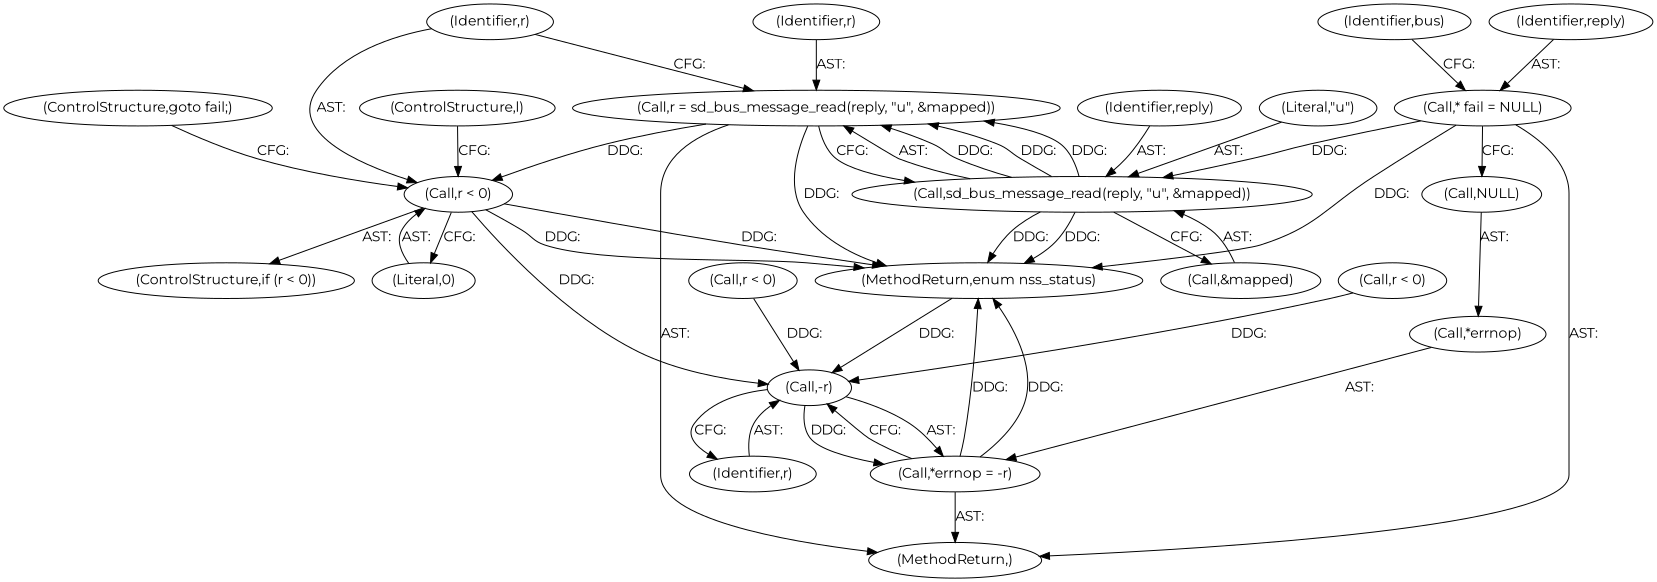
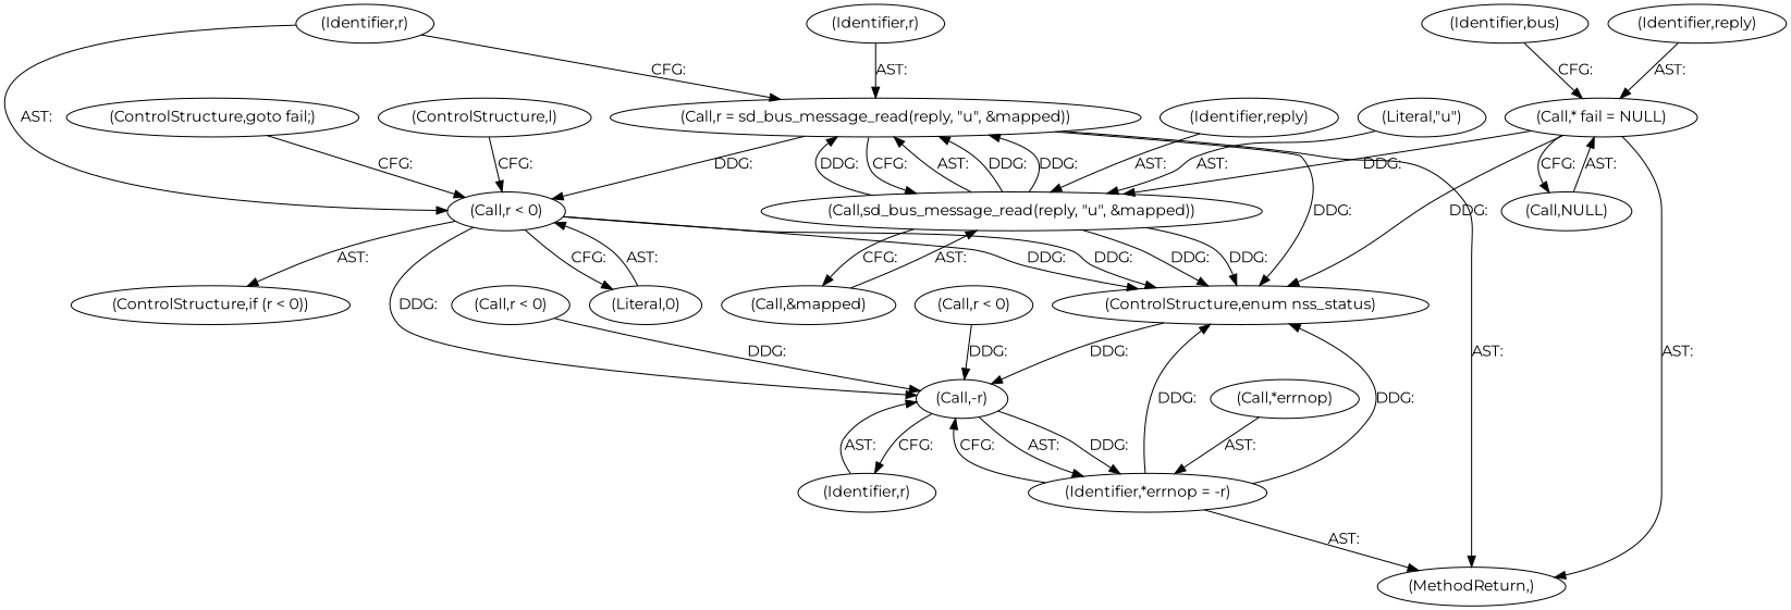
  digraph {
    fontname=Montserrat
    node [fontname=Montserrat]
    edge [fontname=Montserrat]
    n1 [label="(Call,r = sd_bus_message_read(reply, \"u\", &mapped))"]
    n2 [label="(Call,sd_bus_message_read(reply, \"u\", &mapped))"]
    n3 [label="(Call,r < 0)"]
    n4 [label="(MethodReturn,)"]
-   n5 [label="(MethodReturn,enum nss_status)"]
+   n5 [label="(ControlStructure,enum nss_status)"]
    n6 [label="(Call,&mapped)"]
    n7 [label="(Call,-r)"]
    n8 [label="(Literal,0)"]
    n9 [label="(ControlStructure,if (r < 0))"]
    n10 [label="(Call,* fail = NULL)"]
    n11 [label="(Call,NULL)"]
-   n12 [label="(Call,*errnop = -r)"]
+   n12 [label="(Identifier,*errnop = -r)"]
    n13 [label="(Identifier,r)"]
    n14 [label="(Identifier,bus)"]
    n15 [label="(Identifier,r)"]
    n16 [label="(ControlStructure,l)"]
    n17 [label="(Literal,\"u\")"]
    n18 [label="(Call,r < 0)"]
    n19 [label="(Identifier,reply)"]
    n20 [label="(Identifier,reply)"]
    n21 [label="(Call,*errnop)"]
    n22 [label="(Identifier,r)"]
    n23 [label="(ControlStructure,goto fail;)"]
    n24 [label="(Call,r < 0)"]
    n1 -> n2 [label="CFG: "]
    n1 -> n3 [label="DDG: "]
    n1 -> n4 [label="AST: "]
    n1 -> n5 [label="DDG: "]
    n2 -> n1 [label="AST: "]
    n2 -> n1 [label="DDG: "]
    n2 -> n1 [label="DDG: "]
    n2 -> n1 [label="DDG: "]
    n2 -> n5 [label="DDG: "]
    n2 -> n5 [label="DDG: "]
    n2 -> n6 [label="CFG: "]
    n3 -> n5 [label="DDG: "]
    n3 -> n5 [label="DDG: "]
    n3 -> n7 [label="DDG: "]
    n3 -> n8 [label="CFG: "]
    n3 -> n9 [label="AST: "]
    n5 -> n7 [label="DDG: "]
    n6 -> n2 [label="AST: "]
    n7 -> n12 [label="AST: "]
    n7 -> n12 [label="DDG: "]
    n7 -> n13 [label="CFG: "]
    n8 -> n3 [label="AST: "]
    n10 -> n2 [label="DDG: "]
    n10 -> n4 [label="AST: "]
    n10 -> n5 [label="DDG: "]
    n10 -> n11 [label="CFG: "]
-   n11 -> n21 [label="AST: "]
+   n11 -> n10 [label="AST: "]
    n12 -> n4 [label="AST: "]
    n12 -> n5 [label="DDG: "]
    n12 -> n5 [label="DDG: "]
    n12 -> n7 [label="CFG: "]
    n13 -> n7 [label="AST: "]
    n14 -> n10 [label="CFG: "]
    n15 -> n1 [label="AST: "]
    n16 -> n3 [label="CFG: "]
    n17 -> n2 [label="AST: "]
    n18 -> n7 [label="DDG: "]
    n19 -> n2 [label="AST: "]
    n20 -> n10 [label="AST: "]
    n21 -> n12 [label="AST: "]
    n22 -> n1 [label="CFG: "]
    n22 -> n3 [label="AST: "]
    n23 -> n3 [label="CFG: "]
    n24 -> n7 [label="DDG: "]
  }
